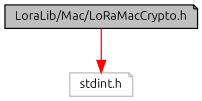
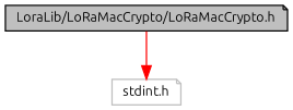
  digraph {
    fontname=Ubuntu
    node [fontname=Ubuntu fontsize=10 shape=note style=filled]
-   n1 [color=black fillcolor=grey75 fontcolor=black height=0.2 label="LoraLib/Mac/LoRaMacCrypto.h" width=0.4]
+   n1 [color=black fillcolor=grey75 fontcolor=black height=0.2 label="LoraLib/LoRaMacCrypto/LoRaMacCrypto.h" width=0.4]
    n2 [color=grey75 fillcolor=white height=0.2 label="stdint.h" width=0.4]
    n1 -> n2 [color=red fontname=Ubuntu fontsize=10 labelfontname=Helvetica labelfontsize=10 style=solid arrowhead=normal]
  }
